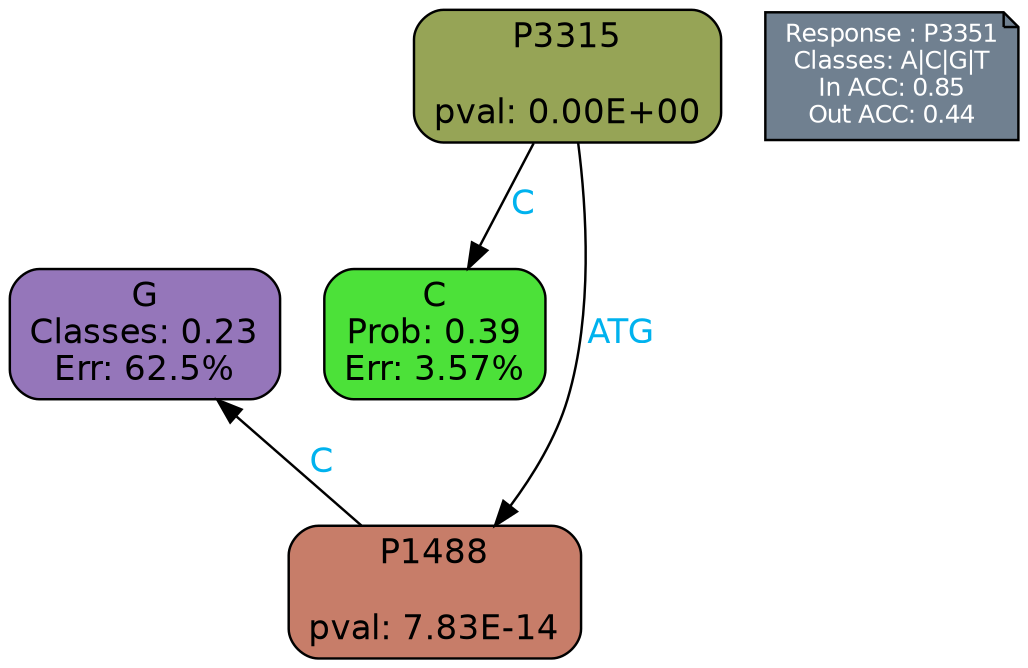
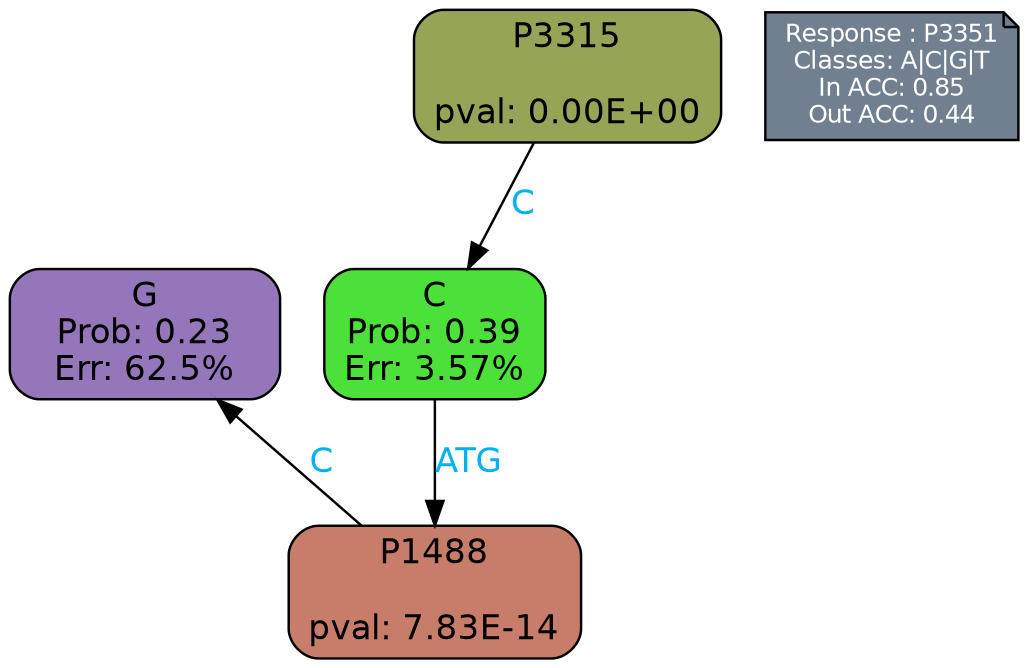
  digraph {
    ranksep=equally
    splines=polylines
    node [color=black fontname=helvetica shape=box style="filled, rounded"]
    edge [fontcolor=deepskyblue2 fontname=helvetica]
-   n1 [fillcolor="#9576ba" label="G\nClasses: 0.23\nErr: 62.5%"]
+   n1 [fillcolor="#9576ba" label="G\nProb: 0.23\nErr: 62.5%"]
    n2 [fillcolor="#4ce139" label="C\nProb: 0.39\nErr: 3.57%"]
    n3 [align=left fillcolor=slategray fontcolor=white fontsize=10 label="Response : P3351\nClasses: A|C|G|T\nIn ACC: 0.85\nOut ACC: 0.44\n" shape=note style=filled]
    n4 [fillcolor="#96a456" label="P3315\n\npval: 0.00E+00"]
    n5 [fillcolor="#c77d69" label="P1488\n\npval: 7.83E-14"]
    subgraph sub_1 {
      rank=same
      n1
      n2
    }
    subgraph sub_2 {
      rank=same
      n3
      n4
    }
    n4 -> n2 [label=C]
-   n4 -> n5 [label=ATG]
+   n2 -> n5 [label=ATG]
    n5 -> n1 [label=C]
  }
